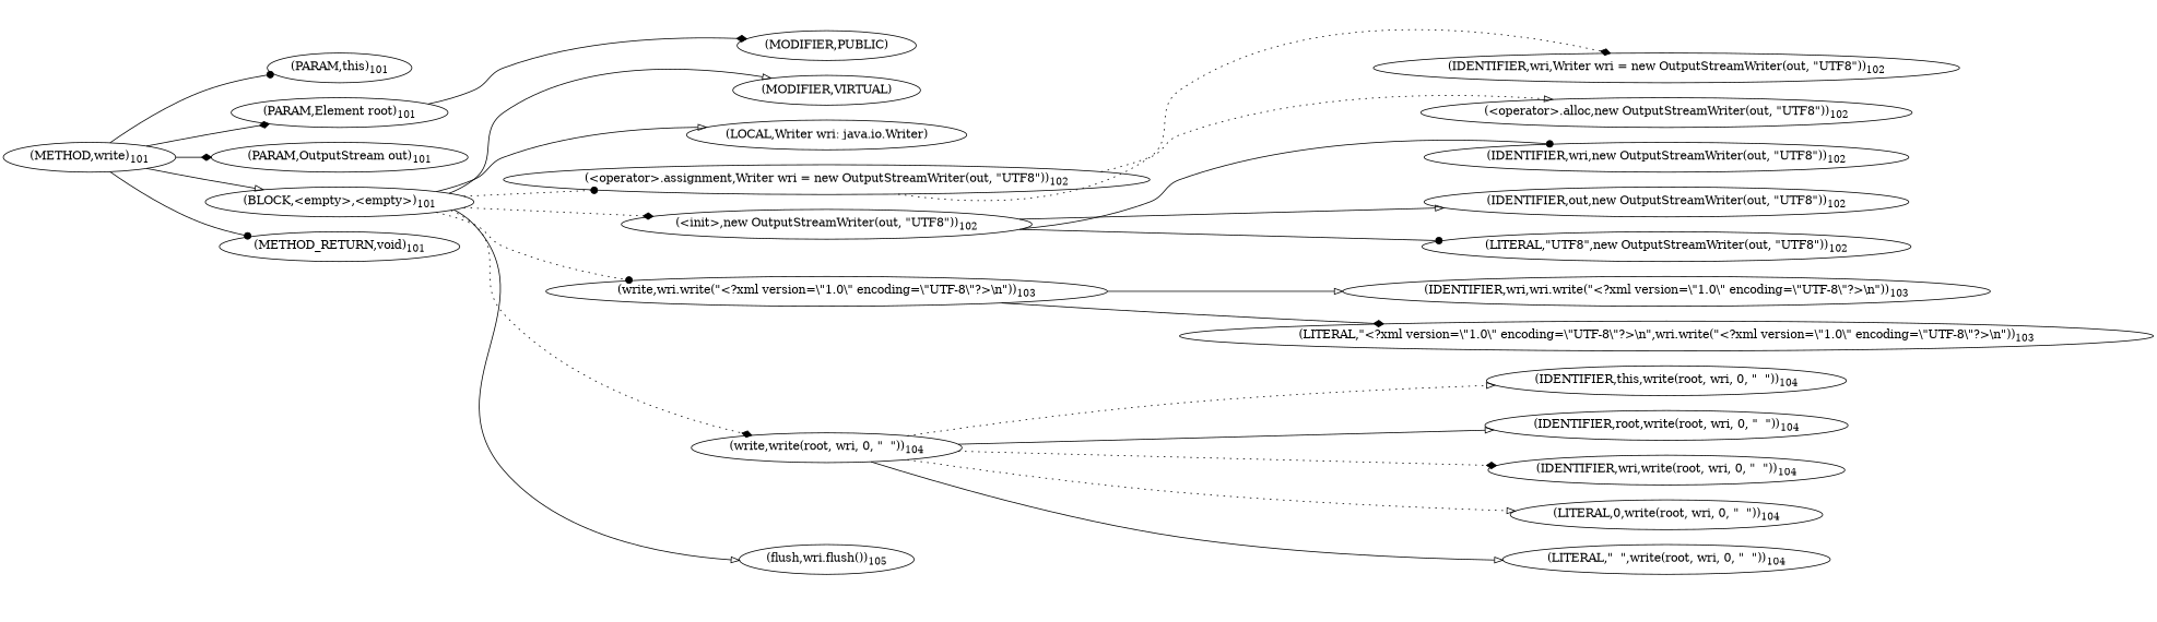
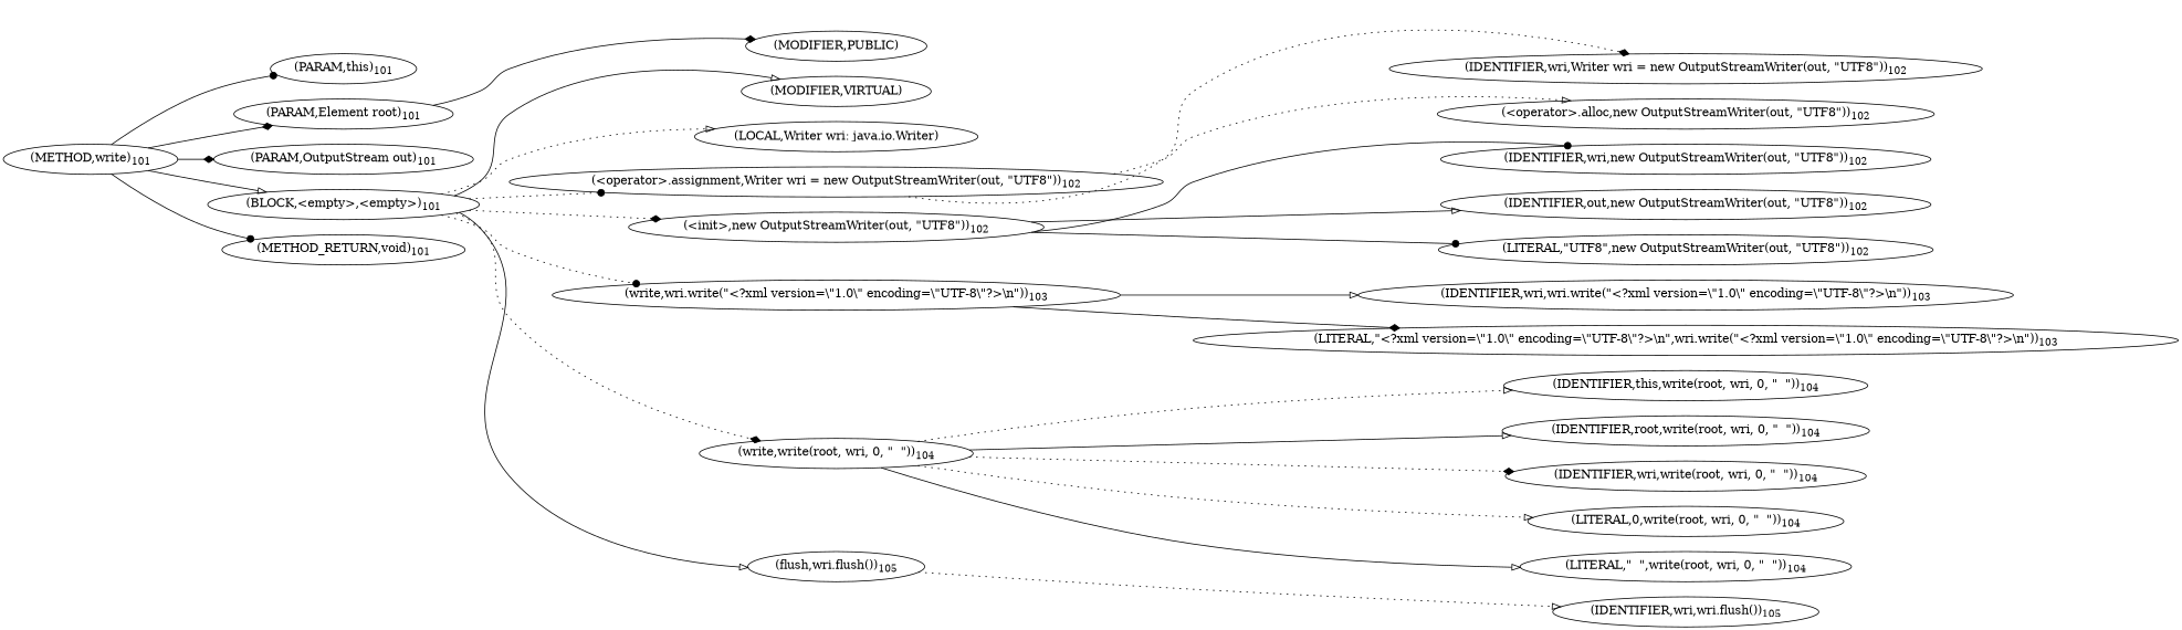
  digraph {
    rankdir=LR
    edge [arrowhead=onormal style=solid]
    n1 [label=<(METHOD,write)<SUB>101</SUB>>]
    n2 [label=<(PARAM,this)<SUB>101</SUB>>]
    n3 [label=<(PARAM,Element root)<SUB>101</SUB>>]
    n4 [label=<(PARAM,OutputStream out)<SUB>101</SUB>>]
    n5 [label=<(BLOCK,&lt;empty&gt;,&lt;empty&gt;)<SUB>101</SUB>>]
    n6 [label=<(METHOD_RETURN,void)<SUB>101</SUB>>]
    n7 [label=<(MODIFIER,PUBLIC)>]
    n8 [label=<(MODIFIER,VIRTUAL)>]
    n9 [label=<(LOCAL,Writer wri: java.io.Writer)>]
    n10 [label=<(&lt;operator&gt;.assignment,Writer wri = new OutputStreamWriter(out, &quot;UTF8&quot;))<SUB>102</SUB>>]
    n11 [label=<(&lt;init&gt;,new OutputStreamWriter(out, &quot;UTF8&quot;))<SUB>102</SUB>>]
    n12 [label=<(write,wri.write(&quot;&lt;?xml version=\&quot;1.0\&quot; encoding=\&quot;UTF-8\&quot;?&gt;\n&quot;))<SUB>103</SUB>>]
    n13 [label=<(write,write(root, wri, 0, &quot;  &quot;))<SUB>104</SUB>>]
    n14 [label=<(flush,wri.flush())<SUB>105</SUB>>]
    n15 [label=<(IDENTIFIER,wri,Writer wri = new OutputStreamWriter(out, &quot;UTF8&quot;))<SUB>102</SUB>>]
    n16 [label=<(&lt;operator&gt;.alloc,new OutputStreamWriter(out, &quot;UTF8&quot;))<SUB>102</SUB>>]
    n17 [label=<(IDENTIFIER,wri,new OutputStreamWriter(out, &quot;UTF8&quot;))<SUB>102</SUB>>]
    n18 [label=<(IDENTIFIER,out,new OutputStreamWriter(out, &quot;UTF8&quot;))<SUB>102</SUB>>]
    n19 [label=<(LITERAL,&quot;UTF8&quot;,new OutputStreamWriter(out, &quot;UTF8&quot;))<SUB>102</SUB>>]
    n20 [label=<(IDENTIFIER,wri,wri.write(&quot;&lt;?xml version=\&quot;1.0\&quot; encoding=\&quot;UTF-8\&quot;?&gt;\n&quot;))<SUB>103</SUB>>]
    n21 [label=<(LITERAL,&quot;&lt;?xml version=\&quot;1.0\&quot; encoding=\&quot;UTF-8\&quot;?&gt;\n&quot;,wri.write(&quot;&lt;?xml version=\&quot;1.0\&quot; encoding=\&quot;UTF-8\&quot;?&gt;\n&quot;))<SUB>103</SUB>>]
    n22 [label=<(IDENTIFIER,this,write(root, wri, 0, &quot;  &quot;))<SUB>104</SUB>>]
    n23 [label=<(IDENTIFIER,root,write(root, wri, 0, &quot;  &quot;))<SUB>104</SUB>>]
    n24 [label=<(IDENTIFIER,wri,write(root, wri, 0, &quot;  &quot;))<SUB>104</SUB>>]
    n25 [label=<(LITERAL,0,write(root, wri, 0, &quot;  &quot;))<SUB>104</SUB>>]
    n26 [label=<(LITERAL,&quot;  &quot;,write(root, wri, 0, &quot;  &quot;))<SUB>104</SUB>>]
+   n27 [label=<(IDENTIFIER,wri,wri.flush())<SUB>105</SUB>>]
    n1 -> n2 [arrowhead=dot]
    n1 -> n3 [arrowhead=diamond]
    n1 -> n4 [arrowhead=diamond]
    n1 -> n5
    n1 -> n6 [arrowhead=dot]
    n3 -> n7 [arrowhead=diamond]
    n5 -> n8
-   n5 -> n9
+   n5 -> n9 [style=dotted]
    n5 -> n10 [arrowhead=dot style=dotted]
    n5 -> n11 [arrowhead=diamond style=dotted]
    n5 -> n12 [arrowhead=dot style=dotted]
    n5 -> n13 [arrowhead=diamond style=dotted]
    n5 -> n14
    n10 -> n15 [arrowhead=diamond style=dotted]
    n10 -> n16 [style=dotted]
    n11 -> n17 [arrowhead=dot]
    n11 -> n18
    n11 -> n19 [arrowhead=dot]
    n12 -> n20
    n12 -> n21 [arrowhead=diamond]
    n13 -> n22 [style=dotted]
    n13 -> n23
    n13 -> n24 [arrowhead=diamond style=dotted]
    n13 -> n25 [style=dotted]
    n13 -> n26
+   n14 -> n27 [style=dotted]
  }
